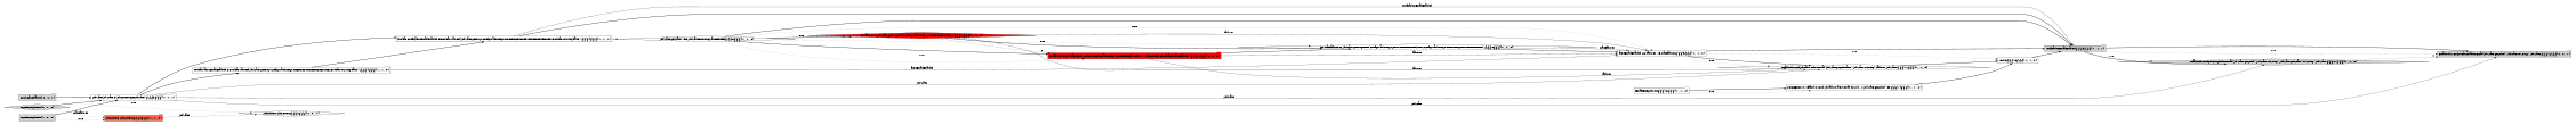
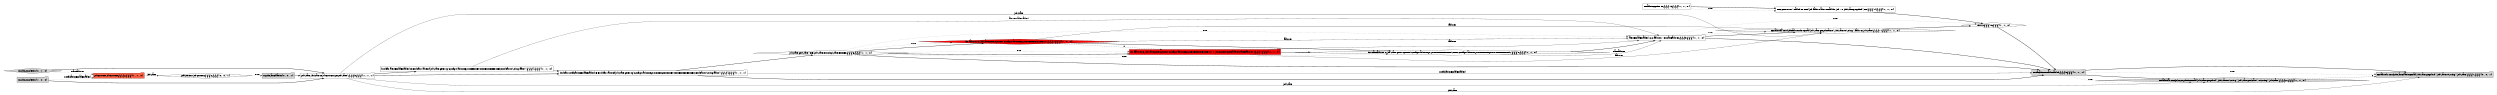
  digraph {
    rankdir=LR
    node [fillcolor=white shape=folder style=filled]
    edge [style=bold]
    n1 [label="boolean notificationEmailEnabled = Boolean.valueOf(jobState.getProp(ConfigurationKeys.NOTIFICATION_EMAIL_ENABLED_KEY,Boolean.toString(false)))@@@4@@@['1', '1', '1']"]
    n2 [label="jobState.getState() == JobState.RunningState.FAILED@@@6@@@['1', '1', '0']" shape=diamond]
    n3 [fillcolor=lightgray label="notificationEmailEnabled@@@5@@@['1', '1', '1']"]
    n4 [label="alertEmailEnabled && failures >= maxFailures@@@9@@@['1', '1', '0']"]
    n5 [fillcolor=red label="int failures = jobState.getPropAsInt(ConfigurationKeys.JOB_FAILURES_KEY,0)@@@7@@@['1', '0', '0']" shape=diamond]
    n6 [label="int maxFailures = jobState.getPropAsInt(ConfigurationKeys.JOB_MAX_FAILURES_KEY,ConfigurationKeys.DEFAULT_JOB_MAX_FAILURES)@@@8@@@['1', '1', '0']" shape=diamond]
    n7 [fillcolor=red label="int failures = jobState.getPropAsInt(ConfigurationKeys.JOB_FAILURES_KEY,0) + jobContext.getDatasetStateFailures()@@@7@@@['0', '1', '0']"]
    n8 [fillcolor=lightgray label="EmailUtils.sendJobCancellationEmail(jobState.getJobId(),jobState.toString(),jobState)@@@7@@@['0', '0', '1']"]
    n9 [fillcolor=lightgray label="EmailUtils.sendJobCompletionEmail(jobState.getJobId(),jobState.toString(),jobState.getState().toString(),jobState)@@@21@@@['1', '1', '0']" shape=diamond]
    n10 [label="EmailUtils.sendJobFailureAlertEmail(jobState.getJobName(),jobState.toString(),failures,jobState)@@@11@@@['1', '1', '0']" shape=diamond]
-   n11 [label="return@@@16@@@['1', '1', '0']"]
+   n11 [label="return@@@16@@@['1', '1', '0']" shape=diamond]
    n12 [label="LOGGER.error(\"Failed to send job failure alert email for job \" + jobState.getJobId(),ee)@@@14@@@['1', '1', '0']"]
    n13 [fillcolor=lightgray label="onJobCancellation['0', '0', '1']"]
    n14 [label="JobState jobState = jobContext.getJobState()@@@3@@@['1', '1', '1']"]
    n15 [label="JobContext jobContext@@@2@@@['0', '0', '1']" shape=diamond]
    n16 [label="boolean alertEmailEnabled = Boolean.valueOf(jobState.getProp(ConfigurationKeys.ALERT_EMAIL_ENABLED_KEY,Boolean.toString(false)))@@@4@@@['1', '1', '0']"]
    n17 [fillcolor=tomato label="JobContext jobContext@@@2@@@['1', '1', '0']"]
    n18 [label="EmailException ee@@@13@@@['1', '1', '0']"]
    n19 [fillcolor=lightgray label="onJobCompletion['0', '1', '0']" shape=diamond]
    n20 [fillcolor=lightgray label="onJobCompletion['1', '0', '0']"]
    n1 -> n2
    n1 -> n3 [label=notificationEmailEnabled style=solid]
    n1 -> n3
    n2 -> n3
    n2 -> n4 [label=true style=dotted]
    n2 -> n5 [label=true style=dotted]
    n2 -> n5
    n2 -> n6 [label=true style=dotted]
    n2 -> n7
    n2 -> n7 [label=true style=dotted]
    n3 -> n8
    n3 -> n8 [label=true style=dotted]
    n3 -> n9 [label=true style=dotted]
    n3 -> n9
    n4 -> n3
    n4 -> n10
    n4 -> n10 [label=true style=dotted]
    n4 -> n11 [label=true style=dotted]
    n5 -> n4 [label=failures style=solid]
    n5 -> n6
    n5 -> n7 [label=0 style=dashed]
    n5 -> n10 [label=failures style=solid]
    n6 -> n4 [label=maxFailures style=solid]
    n6 -> n4
    n7 -> n4 [label=failures style=solid]
    n7 -> n6
    n7 -> n10 [label=failures style=solid]
    n9 -> n8 [label=0 style=dashed]
    n10 -> n11
    n11 -> n3
    n12 -> n11
    n13 -> n14
-   n13 -> n15 [label=true style=dotted]
+   n15 -> n13 [label=true style=dotted]
    n14 -> n1
    n14 -> n8 [label=jobState style=solid]
    n14 -> n9 [label=jobState style=solid]
    n14 -> n10 [label=jobState style=solid]
    n14 -> n16
    n16 -> n1
    n16 -> n4 [label=alertEmailEnabled style=solid]
    n17 -> n15 [label=jobState style=dashed]
    n18 -> n12
    n18 -> n12 [label=true style=dotted]
    n19 -> n14
    n19 -> n17 [label=maxFailures style=dotted]
    n20 -> n14
-   n20 -> n17 [label=true style=dotted]
+   n20 -> n17 [label=notificationEmailEnabled style=dotted]
  }
